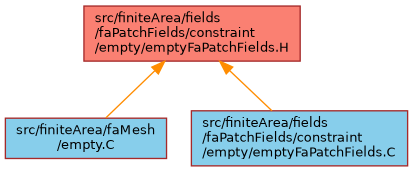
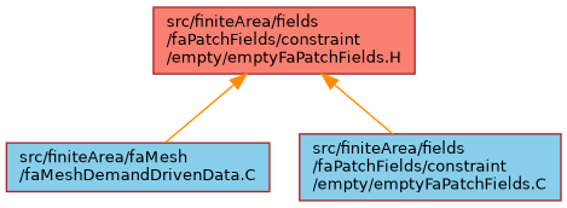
  digraph {
    node [color=brown fillcolor=skyblue fontname=Helvetica fontsize=10 shape=record style=filled]
    edge [color=darkorange dir=back fontname=Helvetica fontsize=10 labelfontname=Helvetica labelfontsize=10 style=solid]
    n1 [fillcolor=salmon fontcolor=black height=0.2 label="src/finiteArea/fields\l/faPatchFields/constraint\l/empty/emptyFaPatchFields.H" width=0.4]
-   n2 [height=0.2 label="src/finiteArea/faMesh\l/empty.C" width=0.4]
+   n2 [height=0.2 label="src/finiteArea/faMesh\l/faMeshDemandDrivenData.C" width=0.4]
    n3 [height=0.2 label="src/finiteArea/fields\l/faPatchFields/constraint\l/empty/emptyFaPatchFields.C" width=0.4]
    n1 -> n2
    n1 -> n3
  }
